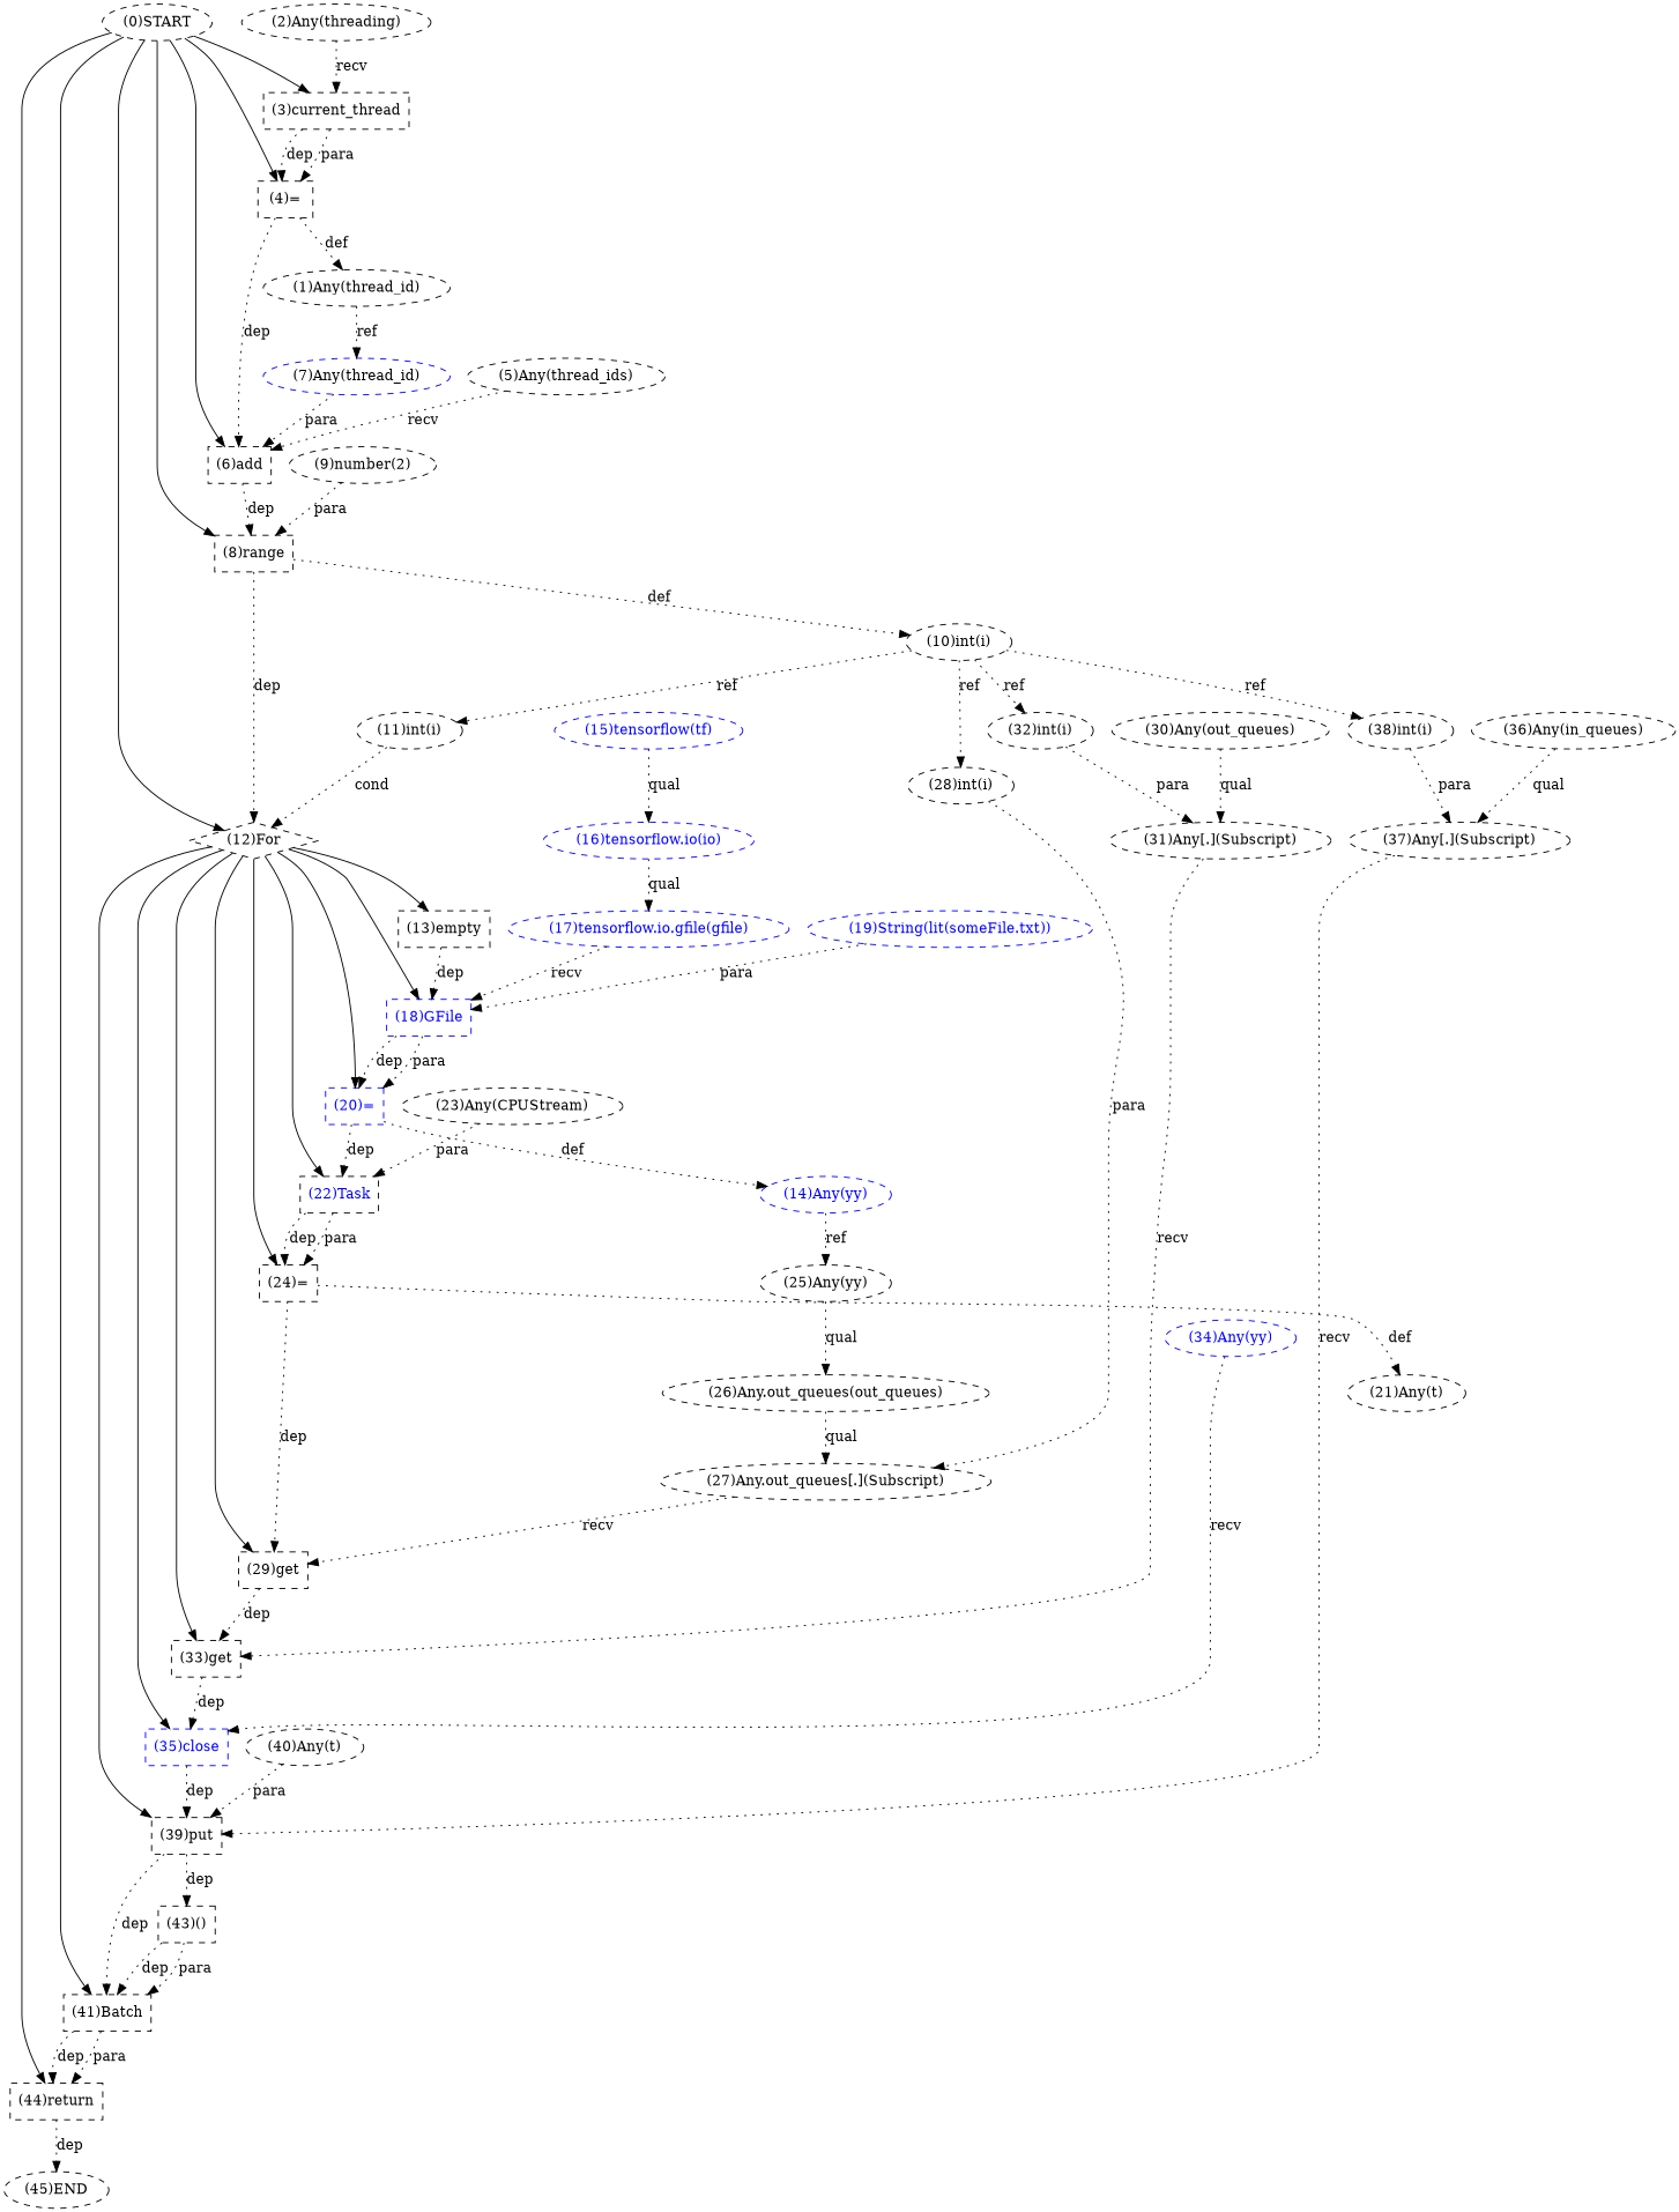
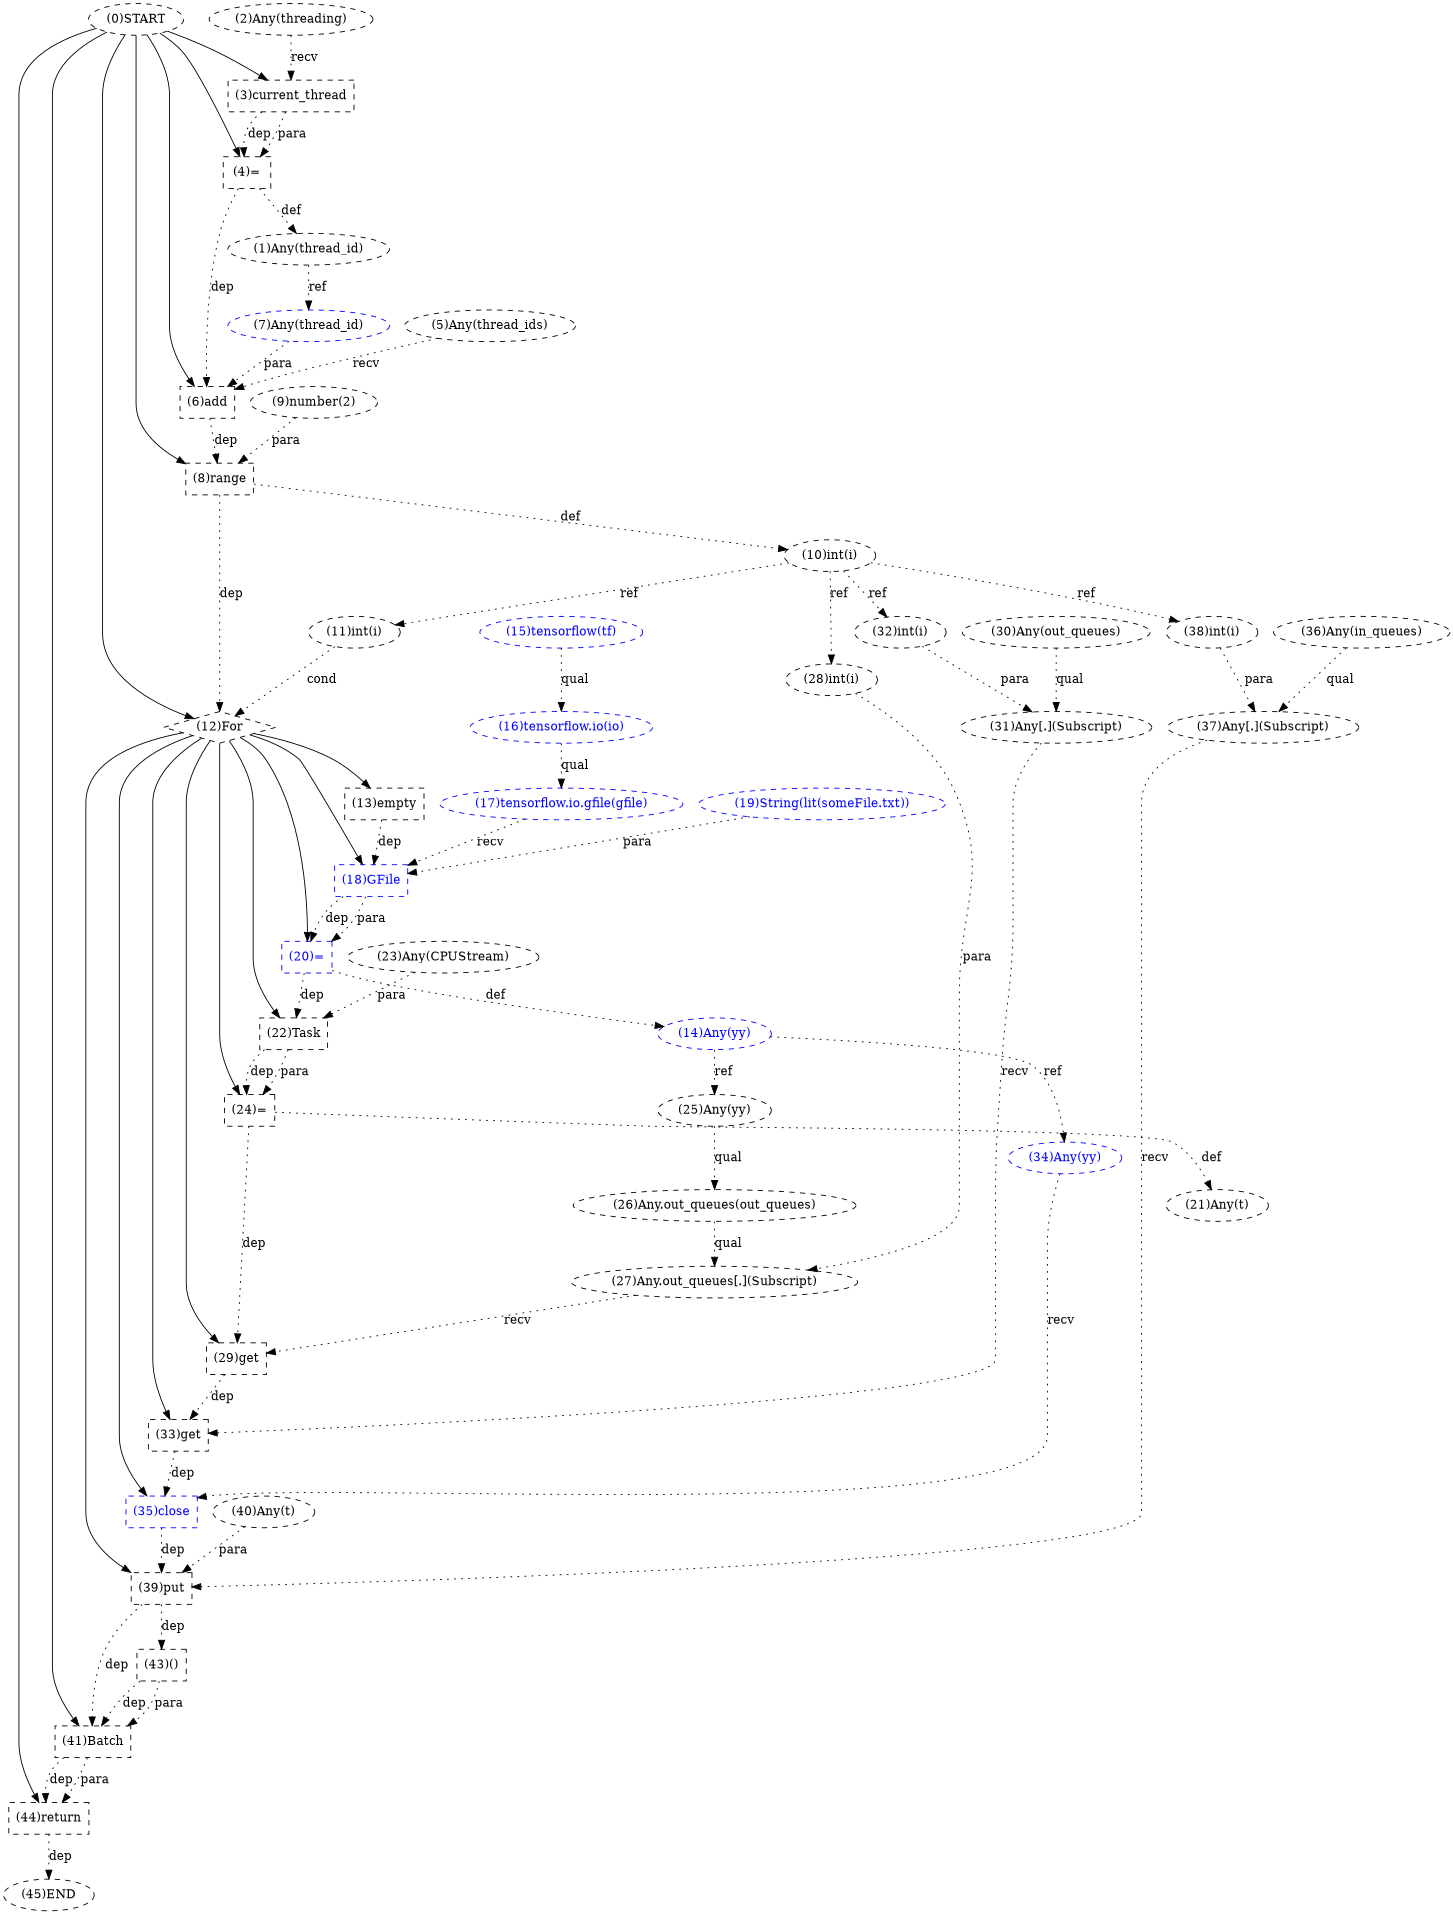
  digraph {
    node [style=dashed shape=ellipse]
    edge [style=dotted]
    n1 [label="(0)START" shape=""]
    n2 [label="(41)Batch" shape=box]
    n3 [label="(44)return" shape=box]
    n4 [label="(3)current_thread" shape=box]
    n5 [label="(6)add" shape=box]
    n6 [label="(12)For" shape=diamond]
    n7 [label="(4)=" shape=box]
    n8 [label="(8)range" shape=box]
    n9 [label="(45)END" shape=""]
    n10 [label="(39)put" shape=box]
-   n11 [label="(22)Task" shape=box fontcolor=blue]
+   n11 [label="(22)Task" shape=box]
    n12 [label="(24)=" shape=box]
    n13 [label="(33)get" shape=box]
    n14 [color=blue fontcolor=blue label="(35)close" shape=box]
    n15 [color=blue fontcolor=blue label="(20)=" shape=box]
    n16 [label="(29)get" shape=box]
    n17 [label="(13)empty" shape=box]
    n18 [color=blue fontcolor=blue label="(18)GFile" shape=box]
    n19 [label="(1)Any(thread_id)"]
    n20 [label="(43)()" shape=box]
    n21 [label="(10)int(i)"]
    n22 [color=blue label="(7)Any(thread_id)"]
    n23 [label="(32)int(i)"]
    n24 [label="(31)Any[.](Subscript)"]
    n25 [label="(40)Any(t)"]
    n26 [color=blue fontcolor=blue label="(16)tensorflow.io(io)"]
    n27 [color=blue fontcolor=blue label="(17)tensorflow.io.gfile(gfile)"]
    n28 [label="(21)Any(t)"]
    n29 [label="(37)Any[.](Subscript)"]
    n30 [color=blue fontcolor=blue label="(14)Any(yy)"]
    n31 [color=blue fontcolor=blue label="(34)Any(yy)"]
    n32 [label="(25)Any(yy)"]
    n33 [label="(26)Any.out_queues(out_queues)"]
    n34 [label="(28)int(i)"]
    n35 [label="(27)Any.out_queues[.](Subscript)"]
    n36 [color=blue fontcolor=blue label="(15)tensorflow(tf)"]
    n37 [label="(30)Any(out_queues)"]
    n38 [label="(38)int(i)"]
    n39 [label="(11)int(i)"]
    n40 [label="(36)Any(in_queues)"]
    n41 [label="(23)Any(CPUStream)"]
    n42 [label="(2)Any(threading)"]
    n43 [label="(9)number(2)"]
    n44 [color=blue fontcolor=blue label="(19)String(lit(someFile.txt))"]
    n45 [label="(5)Any(thread_ids)"]
    n1 -> n2 [style=solid]
    n1 -> n3 [style=solid]
    n1 -> n4 [style=solid]
    n1 -> n5 [style=solid]
    n1 -> n6 [style=solid]
    n1 -> n7 [style=solid]
    n1 -> n8 [style=solid]
    n2 -> n3 [label=dep]
    n2 -> n3 [label=para]
    n3 -> n9 [label=dep]
    n4 -> n7 [label=dep]
    n4 -> n7 [label=para]
    n5 -> n8 [label=dep]
    n6 -> n10 [style=solid]
    n6 -> n11 [style=solid]
    n6 -> n12 [style=solid]
    n6 -> n13 [style=solid]
    n6 -> n14 [style=solid]
    n6 -> n15 [style=solid]
    n6 -> n16 [style=solid]
    n6 -> n17 [style=solid]
    n6 -> n18 [style=solid]
    n7 -> n5 [label=dep]
    n7 -> n19 [label=def]
    n8 -> n6 [label=dep]
    n8 -> n21 [label=def]
    n10 -> n2 [label=dep]
    n10 -> n20 [label=dep]
    n11 -> n12 [label=dep]
    n11 -> n12 [label=para]
    n12 -> n16 [label=dep]
    n12 -> n28 [label=def]
    n13 -> n14 [label=dep]
    n14 -> n10 [label=dep]
    n15 -> n11 [label=dep]
    n15 -> n30 [label=def]
    n16 -> n13 [label=dep]
    n17 -> n18 [label=dep]
    n18 -> n15 [label=dep]
    n18 -> n15 [label=para]
    n19 -> n22 [label=ref]
    n20 -> n2 [label=dep]
    n20 -> n2 [label=para]
    n21 -> n23 [label=ref]
    n21 -> n34 [label=ref]
    n21 -> n38 [label=ref]
    n21 -> n39 [label=ref]
    n22 -> n5 [label=para]
    n23 -> n24 [label=para]
    n24 -> n13 [label=recv]
    n25 -> n10 [label=para]
    n26 -> n27 [label=qual]
    n27 -> n18 [label=recv]
    n29 -> n10 [label=recv]
+   n30 -> n31 [label=ref]
    n30 -> n32 [label=ref]
    n31 -> n14 [label=recv]
    n32 -> n33 [label=qual]
    n33 -> n35 [label=qual]
    n34 -> n35 [label=para]
    n35 -> n16 [label=recv]
    n36 -> n26 [label=qual]
    n37 -> n24 [label=qual]
    n38 -> n29 [label=para]
    n39 -> n6 [label=cond]
    n40 -> n29 [label=qual]
    n41 -> n11 [label=para]
    n42 -> n4 [label=recv]
    n43 -> n8 [label=para]
    n44 -> n18 [label=para]
    n45 -> n5 [label=recv]
  }
